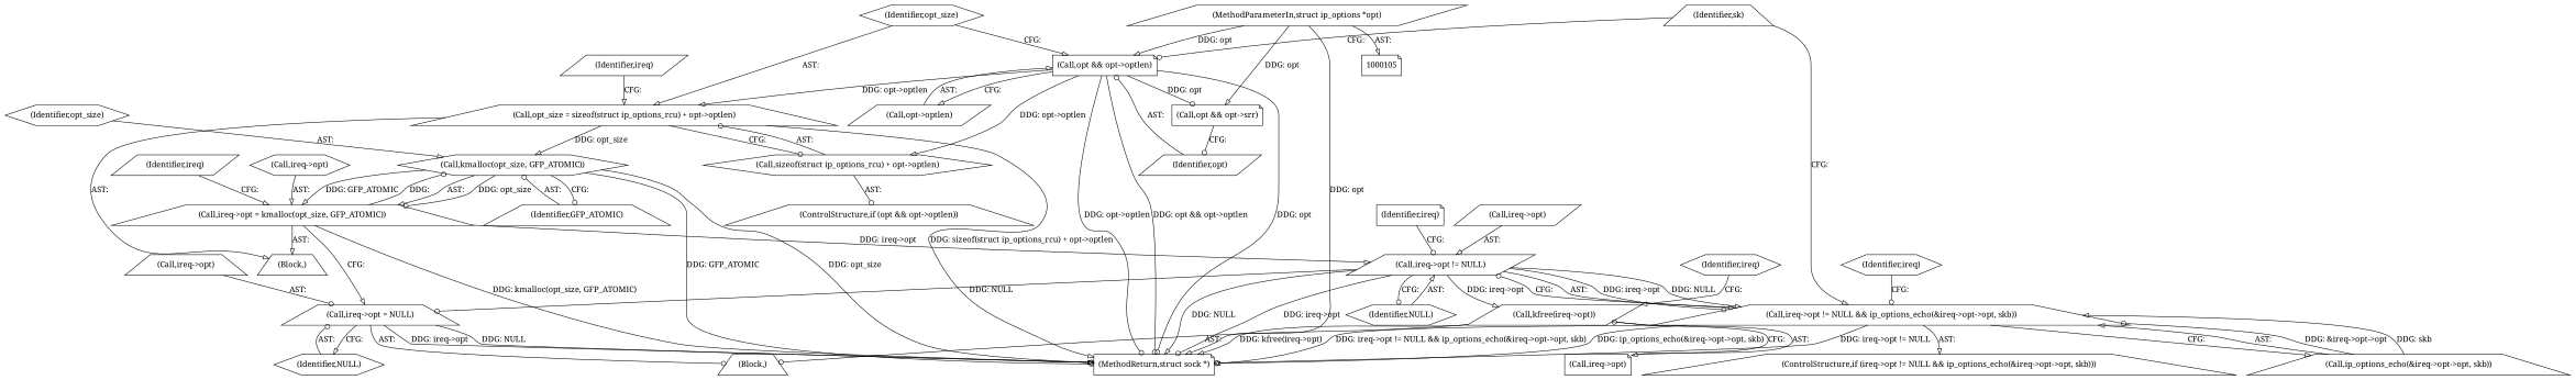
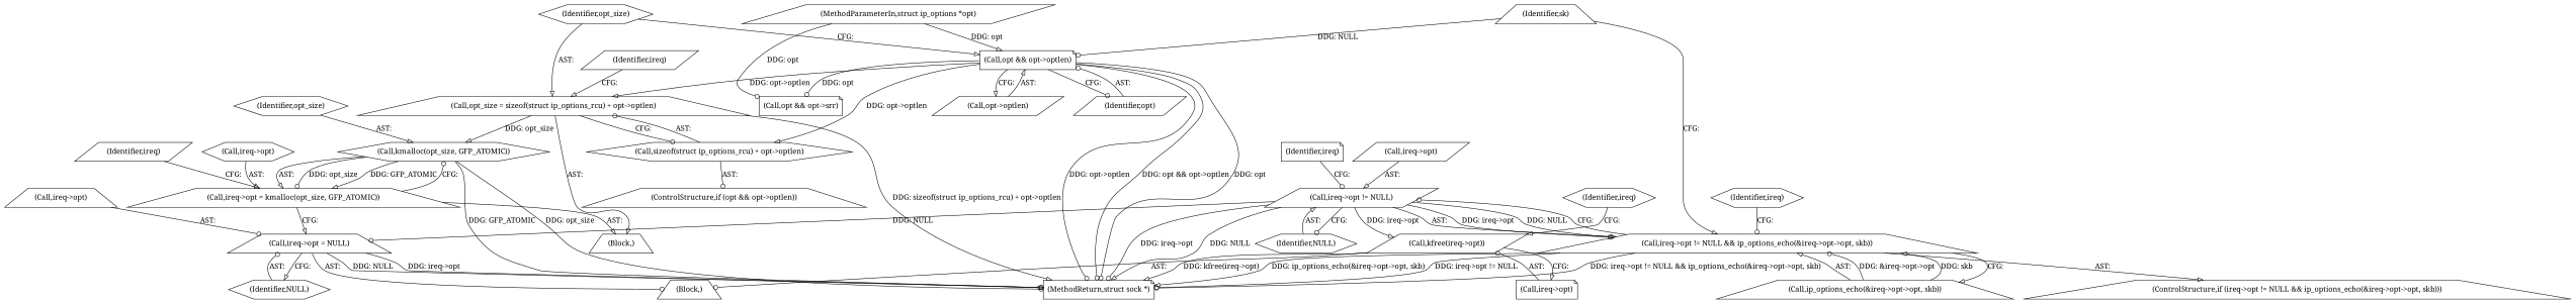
  digraph {
    fontname="Noto Serif"
    node [fontname="Noto Serif" shape=trapezium]
    edge [arrowhead=onormal fontname="Noto Serif"]
    n1 [label="(Call,kmalloc(opt_size, GFP_ATOMIC))" shape=hexagon]
    n2 [label="(Call,ireq->opt = kmalloc(opt_size, GFP_ATOMIC))"]
    n3 [label="(MethodReturn,struct sock *)" shape=note]
-   n4 [label="(Identifier,GFP_ATOMIC)"]
    n5 [label="(Block,)"]
    n6 [label="(Call,ireq->opt != NULL)" shape=parallelogram]
    n7 [label="(Call,ireq->opt = NULL)"]
    n8 [label="(Call,opt_size = sizeof(struct ip_options_rcu) + opt->optlen)"]
    n9 [label="(Call,sizeof(struct ip_options_rcu) + opt->optlen)" shape=hexagon]
    n10 [label="(ControlStructure,if (opt && opt->optlen))"]
    n11 [label="(Call,opt && opt->optlen)" shape=note]
    n12 [label="(Call,opt->optlen)" shape=parallelogram]
    n13 [label="(Call,opt && opt->srr)" shape=note]
    n14 [label="(Identifier,opt)" shape=parallelogram]
    n15 [label="(MethodParameterIn,struct ip_options *opt)" shape=parallelogram]
-   1000105 [shape=note]
    n17 [label="(Call,ireq->opt != NULL && ip_options_echo(&ireq->opt->opt, skb))"]
    n18 [label="(Call,kfree(ireq->opt))" shape=parallelogram]
    n19 [label="(Identifier,NULL)" shape=hexagon]
    n20 [label="(Call,ip_options_echo(&ireq->opt->opt, skb))"]
    n21 [label="(ControlStructure,if (ireq->opt != NULL && ip_options_echo(&ireq->opt->opt, skb)))"]
    n22 [label="(Call,ireq->opt)" shape=note]
    n23 [label="(Block,)"]
    n24 [label="(Identifier,NULL)" shape=hexagon]
    n25 [label="(Identifier,ireq)" shape=parallelogram]
    n26 [label="(Identifier,ireq)" shape=parallelogram]
    n27 [label="(Identifier,ireq)" shape=hexagon]
    n28 [label="(Identifier,opt_size)" shape=hexagon]
    n29 [label="(Call,ireq->opt)" shape=parallelogram]
    n30 [label="(Identifier,ireq)" shape=note]
    n31 [label="(Identifier,ireq)" shape=hexagon]
    n32 [label="(Call,ireq->opt)" shape=hexagon]
    n33 [label="(Call,ireq->opt)"]
    n34 [label="(Identifier,sk)"]
    n35 [label="(Identifier,opt_size)" shape=hexagon]
    n1 -> n2 [label="AST: "]
    n1 -> n2 [arrowhead=odot label="DDG: opt_size"]
    n1 -> n2 [label="DDG: GFP_ATOMIC"]
    n1 -> n3 [arrowhead=odot label="DDG: GFP_ATOMIC"]
    n1 -> n3 [arrowhead=odot label="DDG: opt_size"]
-   n1 -> n4 [arrowhead=odot label="CFG: "]
-   n2 -> n1 [arrowhead=odot label="DDG: "]
-   n2 -> n3 [label="DDG: kmalloc(opt_size, GFP_ATOMIC)"]
+   n2 -> n1 [arrowhead=odot label="CFG: "]
    n2 -> n5 [label="AST: "]
-   n2 -> n6 [label="DDG: ireq->opt"]
    n2 -> n7 [label="CFG: "]
-   n4 -> n1 [arrowhead=odot label="AST: "]
    n6 -> n3 [arrowhead=odot label="DDG: ireq->opt"]
    n6 -> n3 [label="DDG: NULL"]
    n6 -> n7 [arrowhead=odot label="DDG: NULL"]
    n6 -> n17 [label="AST: "]
    n6 -> n17 [arrowhead=odot label="DDG: ireq->opt"]
    n6 -> n17 [label="DDG: NULL"]
    n6 -> n18 [label="DDG: ireq->opt"]
    n6 -> n19 [arrowhead=odot label="CFG: "]
    n7 -> n3 [label="DDG: ireq->opt"]
    n7 -> n3 [arrowhead=odot label="DDG: NULL"]
    n7 -> n23 [arrowhead=odot label="AST: "]
    n7 -> n24 [label="CFG: "]
    n8 -> n1 [label="DDG: opt_size"]
    n8 -> n3 [label="DDG: sizeof(struct ip_options_rcu) + opt->optlen"]
    n8 -> n5 [label="AST: "]
    n8 -> n9 [arrowhead=odot label="CFG: "]
    n9 -> n8 [arrowhead=odot label="AST: "]
    n9 -> n10 [arrowhead=odot label="AST: "]
    n11 -> n3 [arrowhead=odot label="DDG: opt->optlen"]
    n11 -> n3 [arrowhead=odot label="DDG: opt && opt->optlen"]
    n11 -> n3 [arrowhead=odot label="DDG: opt"]
    n11 -> n8 [label="DDG: opt->optlen"]
    n11 -> n9 [label="DDG: opt->optlen"]
    n11 -> n12 [label="CFG: "]
    n11 -> n13 [arrowhead=odot label="DDG: opt"]
-   n13 -> n14 [arrowhead=odot label="CFG: "]
+   n11 -> n14 [arrowhead=odot label="CFG: "]
    n12 -> n11 [label="AST: "]
    n14 -> n11 [arrowhead=odot label="AST: "]
-   n15 -> n3 [label="DDG: opt"]
    n15 -> n11 [label="DDG: opt"]
-   n15 -> n13 [label="DDG: opt"]
-   n15 -> 1000105 [label="AST: "]
+   n15 -> n13 [arrowhead=odot label="DDG: opt"]
    n17 -> n3 [arrowhead=odot label="DDG: ireq->opt != NULL && ip_options_echo(&ireq->opt->opt, skb)"]
    n17 -> n3 [label="DDG: ip_options_echo(&ireq->opt->opt, skb)"]
    n17 -> n3 [arrowhead=odot label="DDG: ireq->opt != NULL"]
    n17 -> n6 [arrowhead=odot label="CFG: "]
    n17 -> n20 [label="CFG: "]
    n17 -> n21 [label="AST: "]
    n18 -> n3 [label="DDG: kfree(ireq->opt)"]
    n18 -> n22 [label="CFG: "]
    n18 -> n23 [arrowhead=odot label="AST: "]
    n19 -> n6 [label="AST: "]
    n20 -> n17 [label="AST: "]
    n20 -> n17 [arrowhead=odot label="DDG: &ireq->opt->opt"]
    n20 -> n17 [label="DDG: skb"]
    n22 -> n18 [arrowhead=odot label="AST: "]
    n24 -> n7 [arrowhead=odot label="AST: "]
    n25 -> n2 [label="CFG: "]
    n26 -> n8 [label="CFG: "]
    n27 -> n17 [arrowhead=odot label="CFG: "]
    n28 -> n8 [label="AST: "]
    n28 -> n11 [label="CFG: "]
    n29 -> n6 [label="AST: "]
    n30 -> n6 [arrowhead=odot label="CFG: "]
    n31 -> n18 [label="CFG: "]
    n32 -> n2 [label="AST: "]
    n33 -> n7 [arrowhead=odot label="AST: "]
-   n34 -> n11 [arrowhead=odot label="CFG: "]
+   n34 -> n11 [arrowhead=odot label="DDG: NULL"]
    n34 -> n17 [label="CFG: "]
    n35 -> n1 [label="AST: "]
  }
